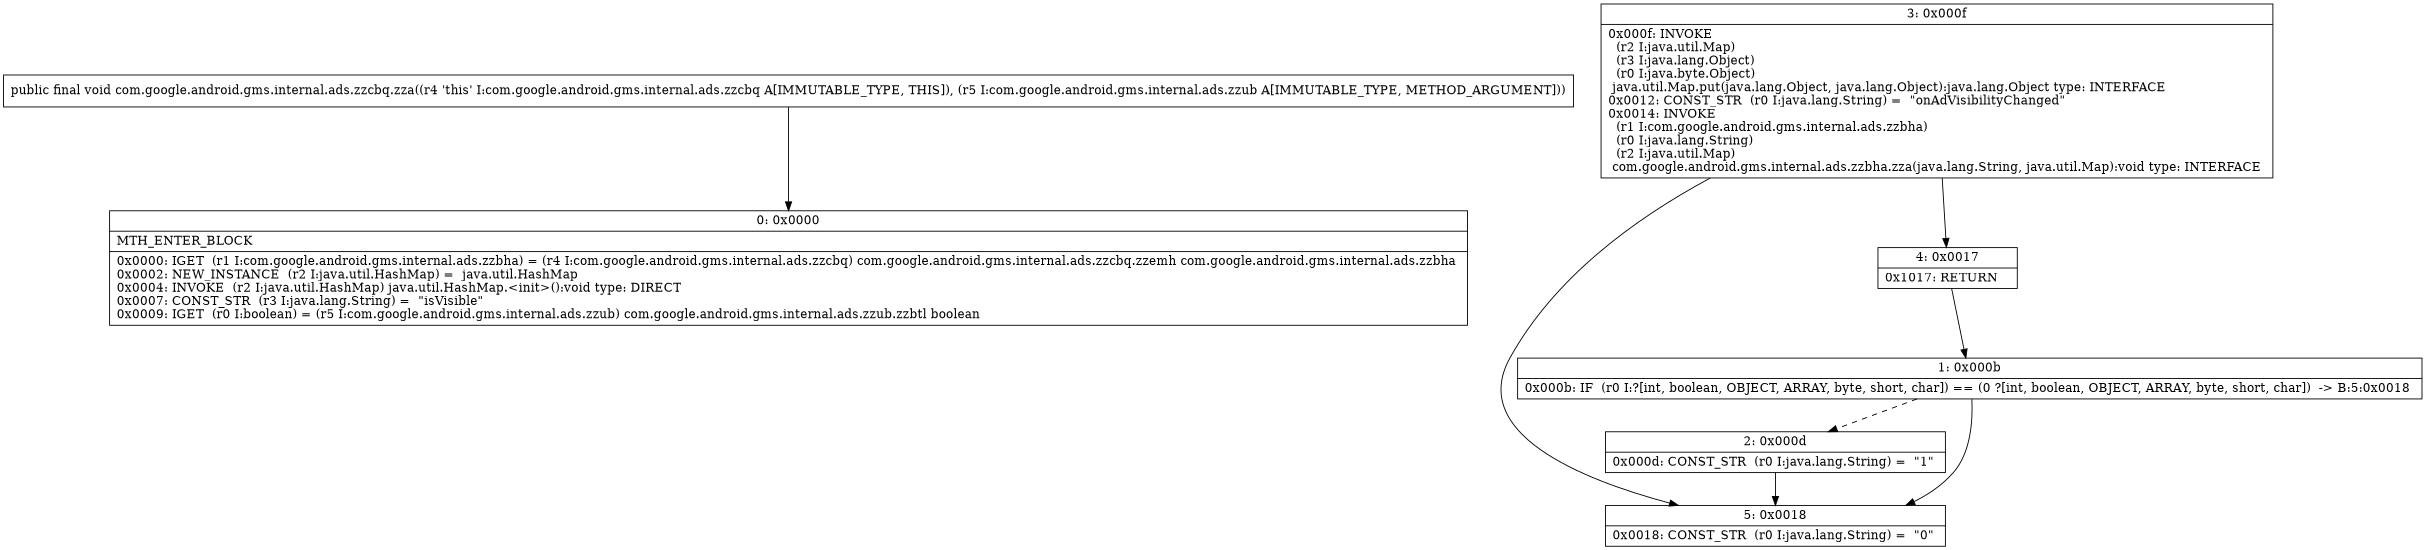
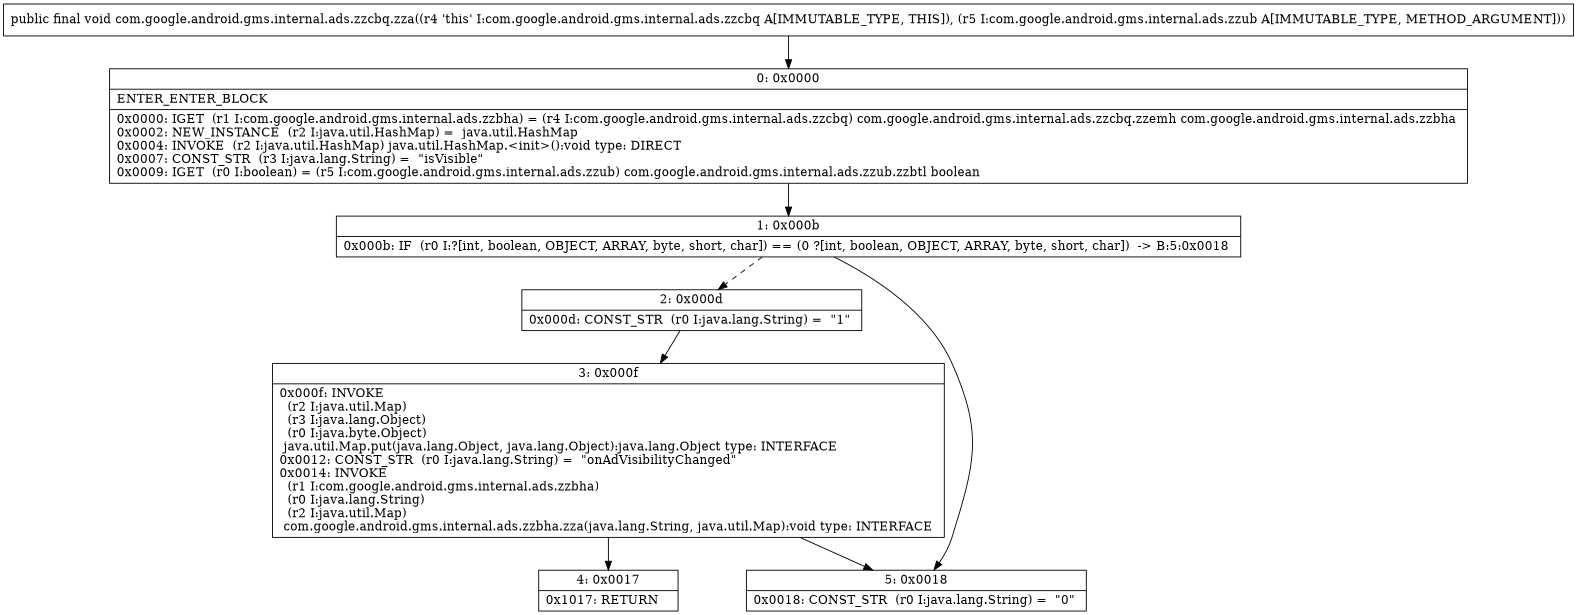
  digraph {
    node [shape=record]
-   n1 [label="{0\:\ 0x0000|MTH_ENTER_BLOCK\l|0x0000: IGET  (r1 I:com.google.android.gms.internal.ads.zzbha) = (r4 I:com.google.android.gms.internal.ads.zzcbq) com.google.android.gms.internal.ads.zzcbq.zzemh com.google.android.gms.internal.ads.zzbha \l0x0002: NEW_INSTANCE  (r2 I:java.util.HashMap) =  java.util.HashMap \l0x0004: INVOKE  (r2 I:java.util.HashMap) java.util.HashMap.\<init\>():void type: DIRECT \l0x0007: CONST_STR  (r3 I:java.lang.String) =  \"isVisible\" \l0x0009: IGET  (r0 I:boolean) = (r5 I:com.google.android.gms.internal.ads.zzub) com.google.android.gms.internal.ads.zzub.zzbtl boolean \l}"]
+   n1 [label="{0\:\ 0x0000|ENTER_ENTER_BLOCK\l|0x0000: IGET  (r1 I:com.google.android.gms.internal.ads.zzbha) = (r4 I:com.google.android.gms.internal.ads.zzcbq) com.google.android.gms.internal.ads.zzcbq.zzemh com.google.android.gms.internal.ads.zzbha \l0x0002: NEW_INSTANCE  (r2 I:java.util.HashMap) =  java.util.HashMap \l0x0004: INVOKE  (r2 I:java.util.HashMap) java.util.HashMap.\<init\>():void type: DIRECT \l0x0007: CONST_STR  (r3 I:java.lang.String) =  \"isVisible\" \l0x0009: IGET  (r0 I:boolean) = (r5 I:com.google.android.gms.internal.ads.zzub) com.google.android.gms.internal.ads.zzub.zzbtl boolean \l}"]
    n2 [label="{1\:\ 0x000b|0x000b: IF  (r0 I:?[int, boolean, OBJECT, ARRAY, byte, short, char]) == (0 ?[int, boolean, OBJECT, ARRAY, byte, short, char])  \-\> B:5:0x0018 \l}"]
    n3 [label="{2\:\ 0x000d|0x000d: CONST_STR  (r0 I:java.lang.String) =  \"1\" \l}"]
    n4 [label="{5\:\ 0x0018|0x0018: CONST_STR  (r0 I:java.lang.String) =  \"0\" \l}"]
    n5 [label="{3\:\ 0x000f|0x000f: INVOKE  \l  (r2 I:java.util.Map)\l  (r3 I:java.lang.Object)\l  (r0 I:java.byte.Object)\l java.util.Map.put(java.lang.Object, java.lang.Object):java.lang.Object type: INTERFACE \l0x0012: CONST_STR  (r0 I:java.lang.String) =  \"onAdVisibilityChanged\" \l0x0014: INVOKE  \l  (r1 I:com.google.android.gms.internal.ads.zzbha)\l  (r0 I:java.lang.String)\l  (r2 I:java.util.Map)\l com.google.android.gms.internal.ads.zzbha.zza(java.lang.String, java.util.Map):void type: INTERFACE \l}"]
    n6 [label="{4\:\ 0x0017|0x1017: RETURN   \l}"]
    n7 [label="{public final void com.google.android.gms.internal.ads.zzcbq.zza((r4 'this' I:com.google.android.gms.internal.ads.zzcbq A[IMMUTABLE_TYPE, THIS]), (r5 I:com.google.android.gms.internal.ads.zzub A[IMMUTABLE_TYPE, METHOD_ARGUMENT])) }"]
-   n6 -> n2
+   n1 -> n2
    n2 -> n3 [style=dashed]
    n2 -> n4
-   n3 -> n4
+   n3 -> n5
    n5 -> n4
    n5 -> n6
    n7 -> n1
  }
